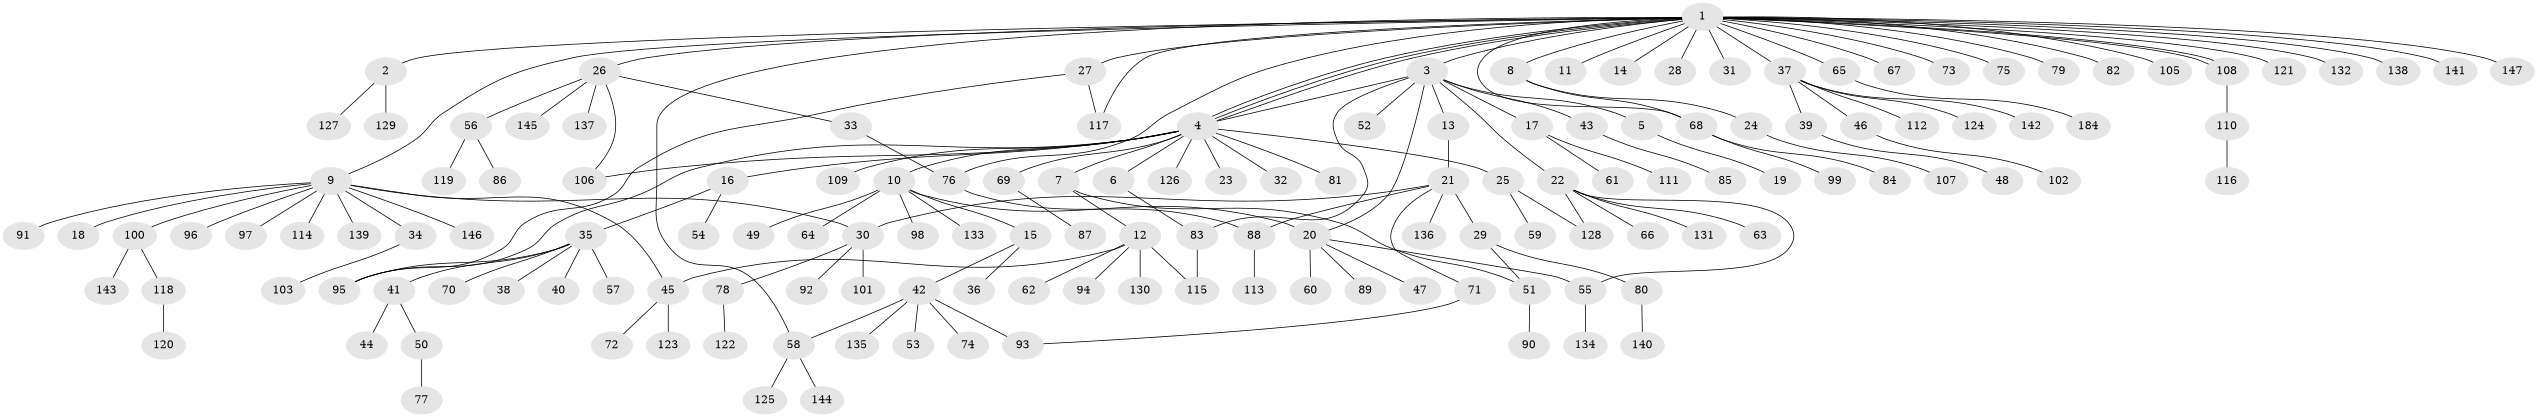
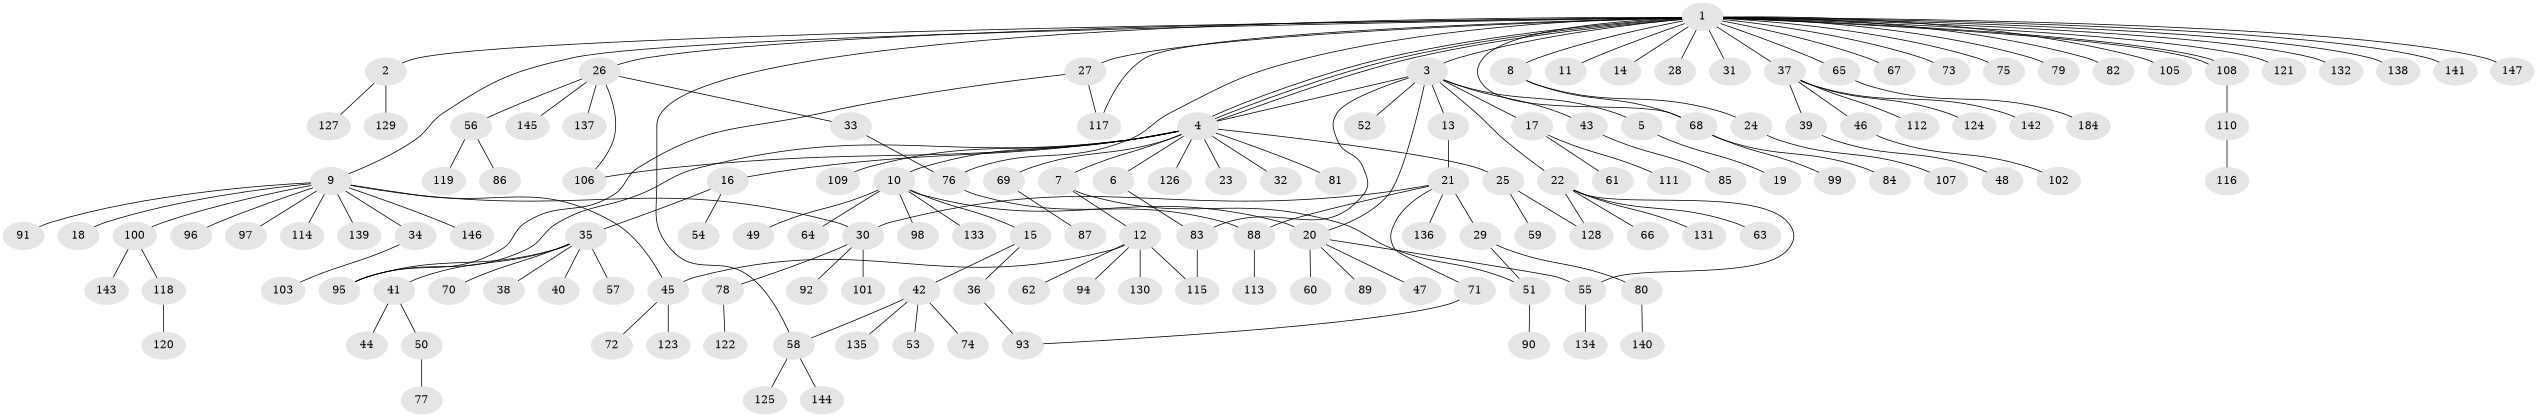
  graph {
    node [color=gray90 style=filled]
    1
    2
    3
    4
    8
    9
    11
    14
    26
    27
    28
    31
    37
    58
    65
    67
    68
    73
    75
    76
    79
    82
    105
    108
    117
    121
    132
    138
    141
    147
    127
    129
    5
    13
    17
    20
    22
    43
    52
    83
    6
    7
    10
    16
    23
    25
    32
    69
    81
    95
    106
    109
    126
    24
    91
    18
    30
    34
    45
    96
    97
    100
    114
    139
    146
    33
    56
    137
    145
    39
    46
    112
    124
    142
    125
    144
    n77 [label=184]
    84
    99
    88
    110
    19
    21
    61
    111
    47
    55
    60
    89
    63
    66
    128
    131
    85
    115
    12
    51
    15
    49
    64
    98
    133
    35
    54
    59
    87
    62
    94
    130
    90
    107
    78
    92
    101
    103
    72
    123
    118
    143
    36
    42
    29
    71
    136
    53
    74
    93
    135
    38
    40
    41
    57
    70
    134
    80
    113
    86
    119
    140
    122
    44
    50
    48
    102
    77
    120
    116
    1 -- 2
    1 -- 3
    1 -- 4
    1 -- 4
    1 -- 4
    1 -- 8
    1 -- 9
    1 -- 11
    1 -- 14
    1 -- 26
    1 -- 27
    1 -- 28
    1 -- 31
    1 -- 37
    1 -- 58
    1 -- 65
    1 -- 67
    1 -- 68
    1 -- 73
    1 -- 75
    1 -- 76
    1 -- 79
    1 -- 82
    1 -- 105
    1 -- 108
    1 -- 108
    1 -- 117
    1 -- 121
    1 -- 132
    1 -- 138
    1 -- 141
    1 -- 147
    2 -- 127
    2 -- 129
    3 -- 4
    3 -- 5
    3 -- 13
    3 -- 17
    3 -- 20
    3 -- 22
    3 -- 43
    3 -- 52
    3 -- 83
    4 -- 6
    4 -- 7
    4 -- 10
    4 -- 16
    4 -- 23
    4 -- 25
    4 -- 32
    4 -- 69
    4 -- 81
    4 -- 95
    4 -- 106
    4 -- 109
    4 -- 126
    8 -- 68
    8 -- 24
    9 -- 91
    9 -- 18
    9 -- 30
    9 -- 34
    9 -- 45
    9 -- 96
    9 -- 97
    9 -- 100
    9 -- 114
    9 -- 139
    9 -- 146
    26 -- 106
    26 -- 33
    26 -- 56
    26 -- 137
    26 -- 145
    27 -- 117
    27 -- 95
    37 -- 39
    37 -- 46
    37 -- 112
    37 -- 124
    37 -- 142
    58 -- 125
    58 -- 144
    65 -- n77
    68 -- 84
    68 -- 99
    76 -- 88
    108 -- 110
    5 -- 19
    13 -- 21
    17 -- 61
    17 -- 111
    20 -- 47
    20 -- 55
    20 -- 60
    20 -- 89
    22 -- 55
    22 -- 63
    22 -- 66
    22 -- 128
    22 -- 131
    43 -- 85
    83 -- 115
    6 -- 83
    7 -- 12
    7 -- 51
    10 -- 20
    10 -- 15
    10 -- 49
    10 -- 64
    10 -- 98
    10 -- 133
    16 -- 35
    16 -- 54
    25 -- 128
    25 -- 59
    69 -- 87
    24 -- 107
    30 -- 78
    30 -- 92
    30 -- 101
    34 -- 103
    45 -- 72
    45 -- 123
    100 -- 118
    100 -- 143
    33 -- 76
    56 -- 86
    56 -- 119
    39 -- 48
    46 -- 102
    88 -- 113
    110 -- 116
    21 -- 30
    21 -- 88
    21 -- 29
    21 -- 71
    21 -- 136
    55 -- 134
    12 -- 45
    12 -- 115
    12 -- 62
    12 -- 94
    12 -- 130
    51 -- 90
    15 -- 36
    15 -- 42
    35 -- 95
    35 -- 38
    35 -- 40
    35 -- 41
    35 -- 57
    35 -- 70
    78 -- 122
    118 -- 120
    42 -- 58
    42 -- 53
    42 -- 74
-   42 -- 93
+   36 -- 93
    42 -- 135
    29 -- 51
    29 -- 80
    71 -- 93
    41 -- 44
    41 -- 50
    80 -- 140
    50 -- 77
  }
